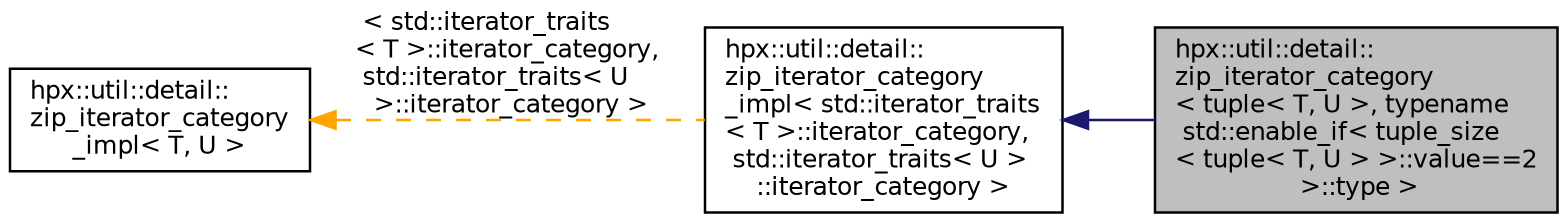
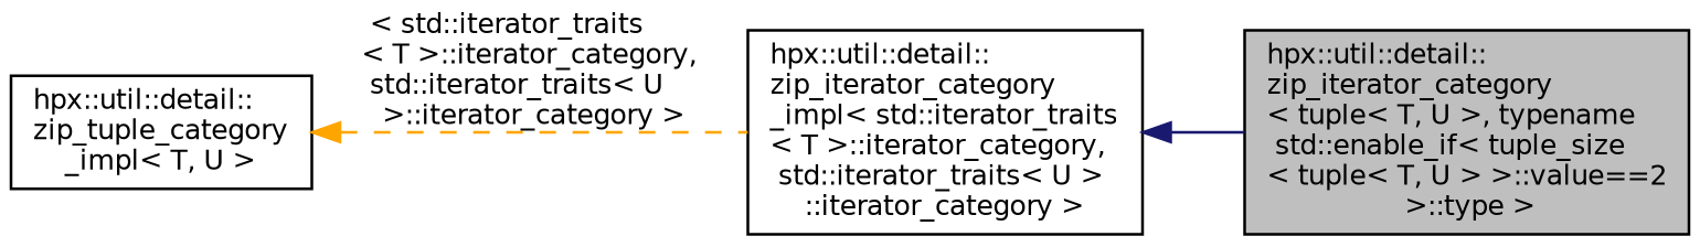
  digraph {
    rankdir=LR
    node [color=black fillcolor=white fontname=Helvetica fontsize=10 shape=record style=filled]
    edge [dir=back fontname=Helvetica fontsize=10 labelfontname=Helvetica labelfontsize=10]
    n1 [fillcolor=grey75 fontcolor=black height=0.2 label="hpx::util::detail::\lzip_iterator_category\l\< tuple\< T, U \>, typename\l std::enable_if\< tuple_size\l\< tuple\< T, U \> \>::value==2\l \>::type \>" width=0.4]
    n2 [height=0.2 label="hpx::util::detail::\lzip_iterator_category\l_impl\< std::iterator_traits\l\< T \>::iterator_category,\l std::iterator_traits\< U \>\l::iterator_category \>" width=0.4]
-   n3 [height=0.2 label="hpx::util::detail::\lzip_iterator_category\l_impl\< T, U \>" width=0.4]
+   n3 [height=0.2 label="hpx::util::detail::\lzip_tuple_category\l_impl\< T, U \>" width=0.4]
    n2 -> n1 [color=midnightblue style=solid]
    n3 -> n2 [color=orange label=" \< std::iterator_traits\l\< T \>::iterator_category,\l std::iterator_traits\< U\l \>::iterator_category \>" style=dashed]
  }
